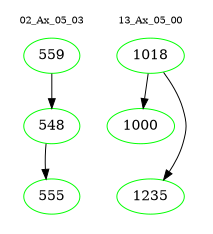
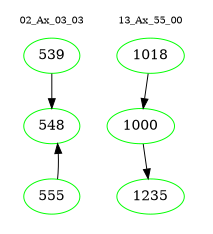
  digraph {
    node [color=green]
    edge [color=black]
    n1 [label=548]
-   n2 [label=559]
+   n2 [label=539]
    n3 [label=555]
    n4 [label=1018]
    n5 [label=1000]
    n6 [label=1235]
    subgraph cluster_1 {
      color=white
      fontsize=10
-     label="02_Ax_05_03"
+     label="02_Ax_03_03"
      n1
      n2
      n3
    }
    subgraph cluster_2 {
      color=white
      fontsize=10
-     label="13_Ax_05_00"
+     label="13_Ax_55_00"
      n4
      n5
      n6
    }
-   n1 -> n3
+   n3 -> n1
    n2 -> n1
    n4 -> n5
-   n4 -> n6
+   n5 -> n6
  }
